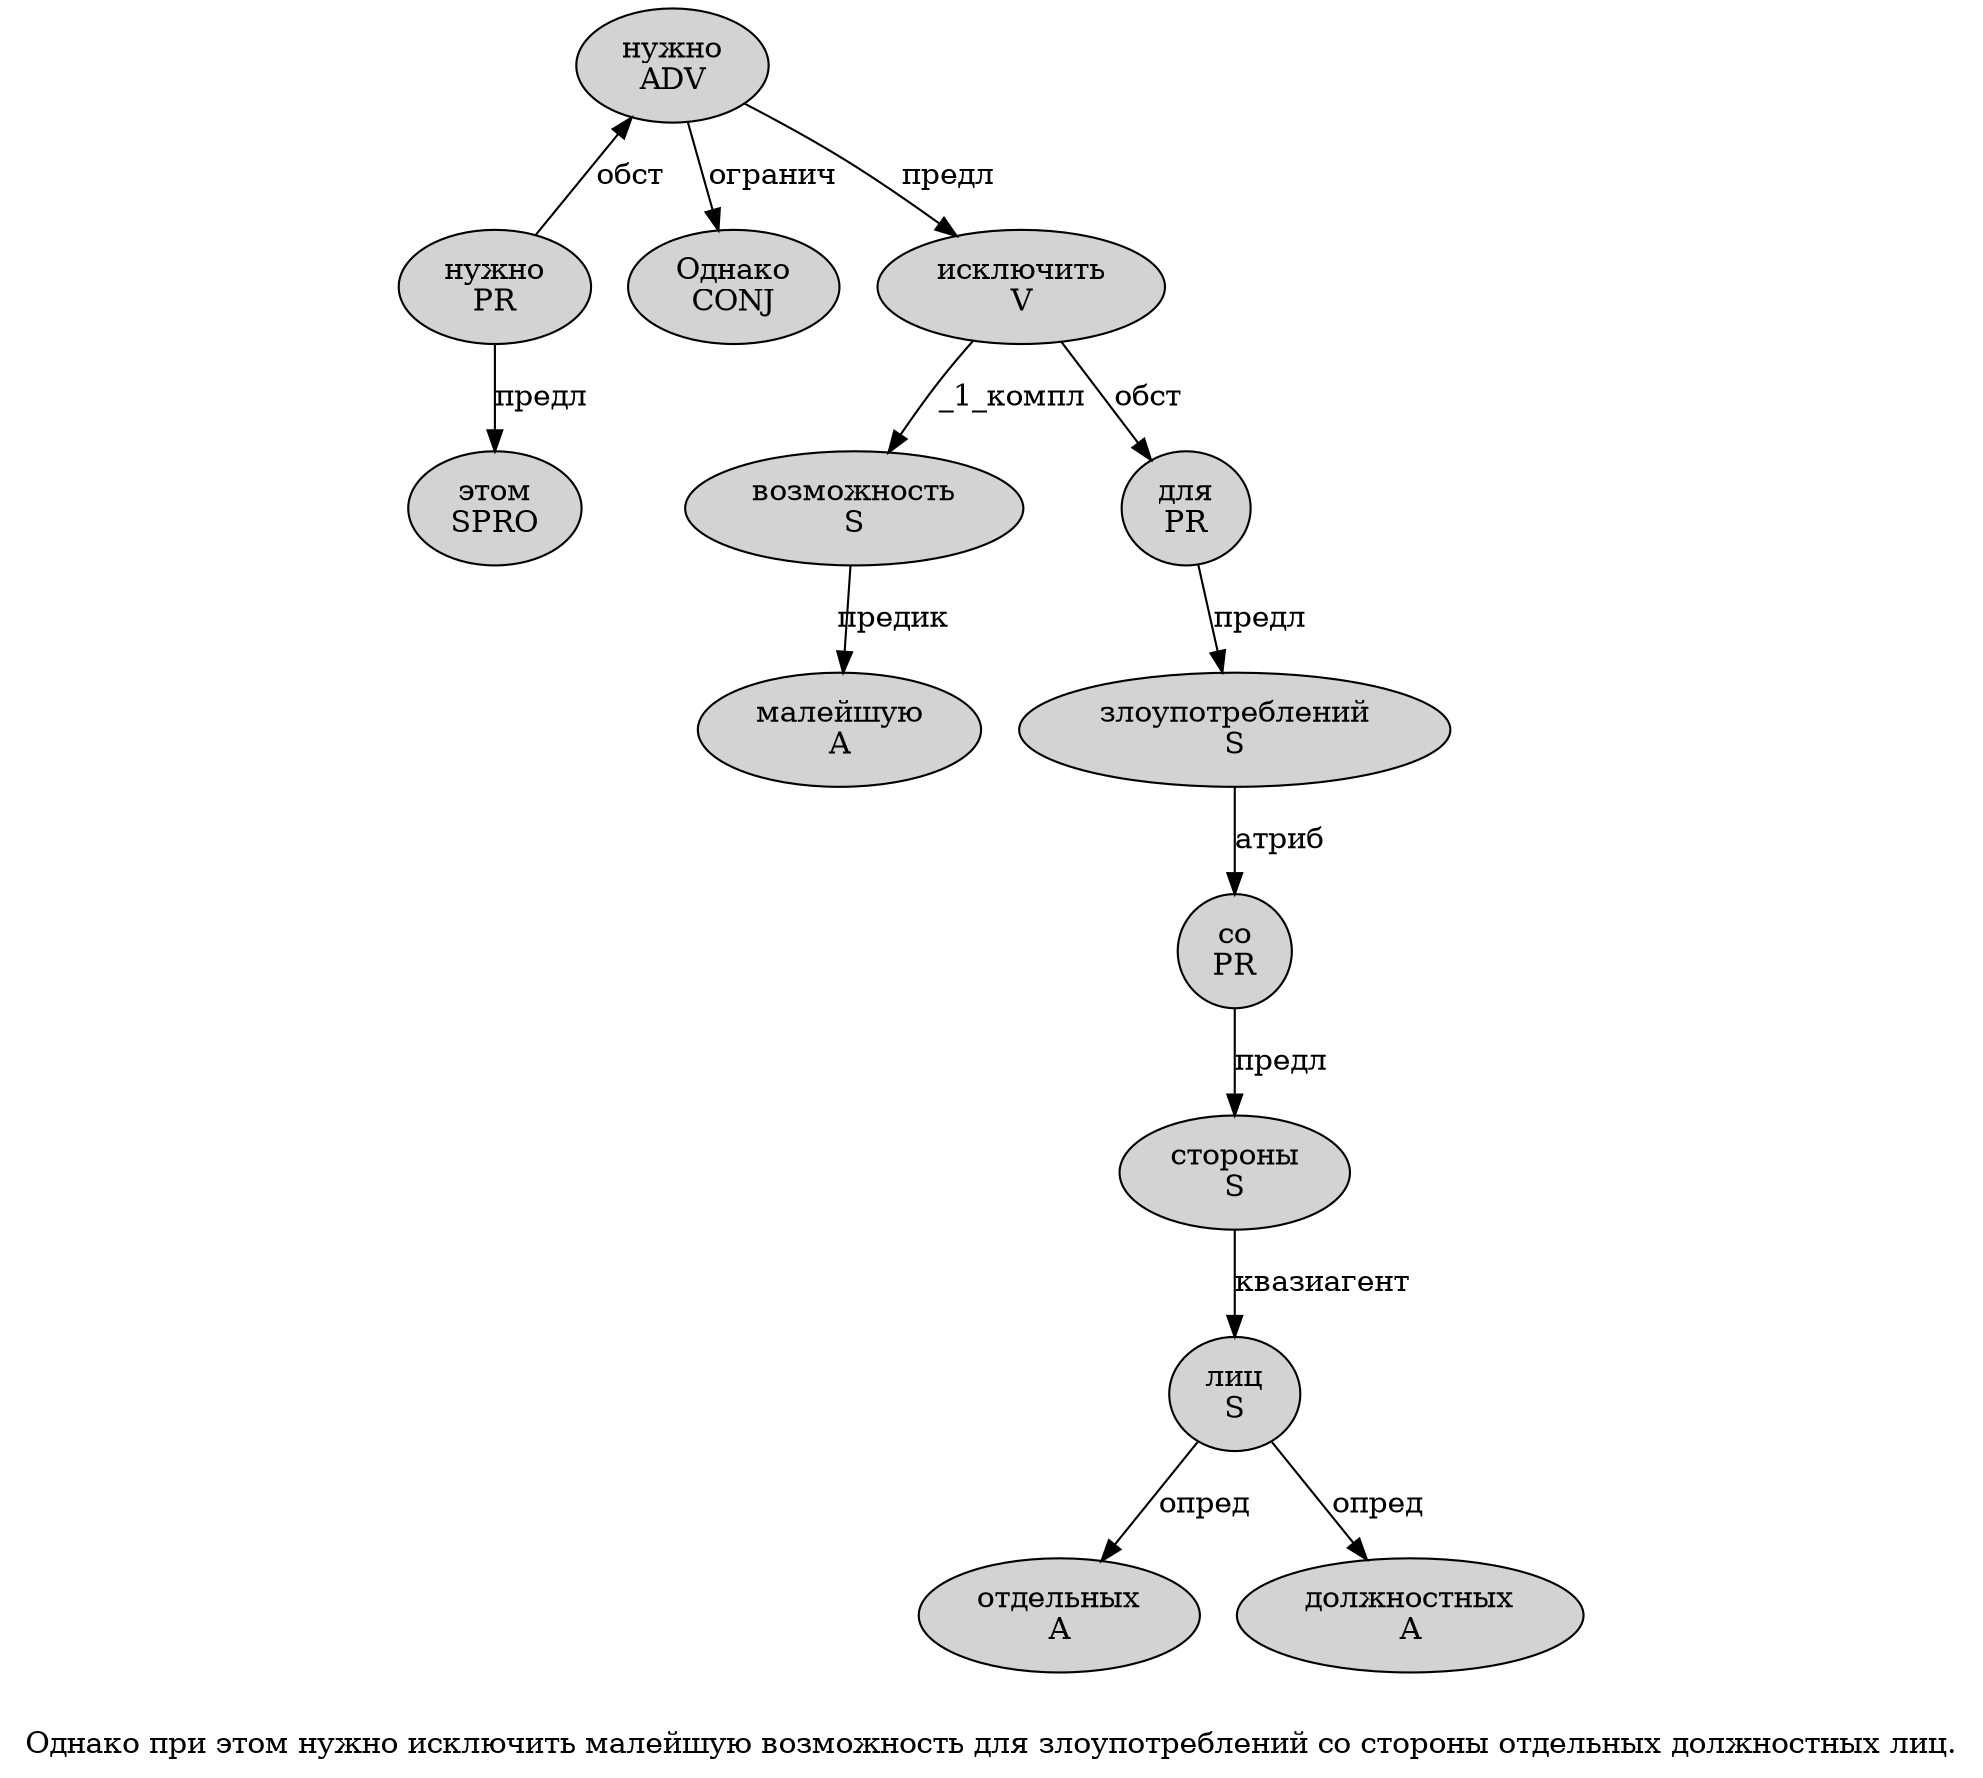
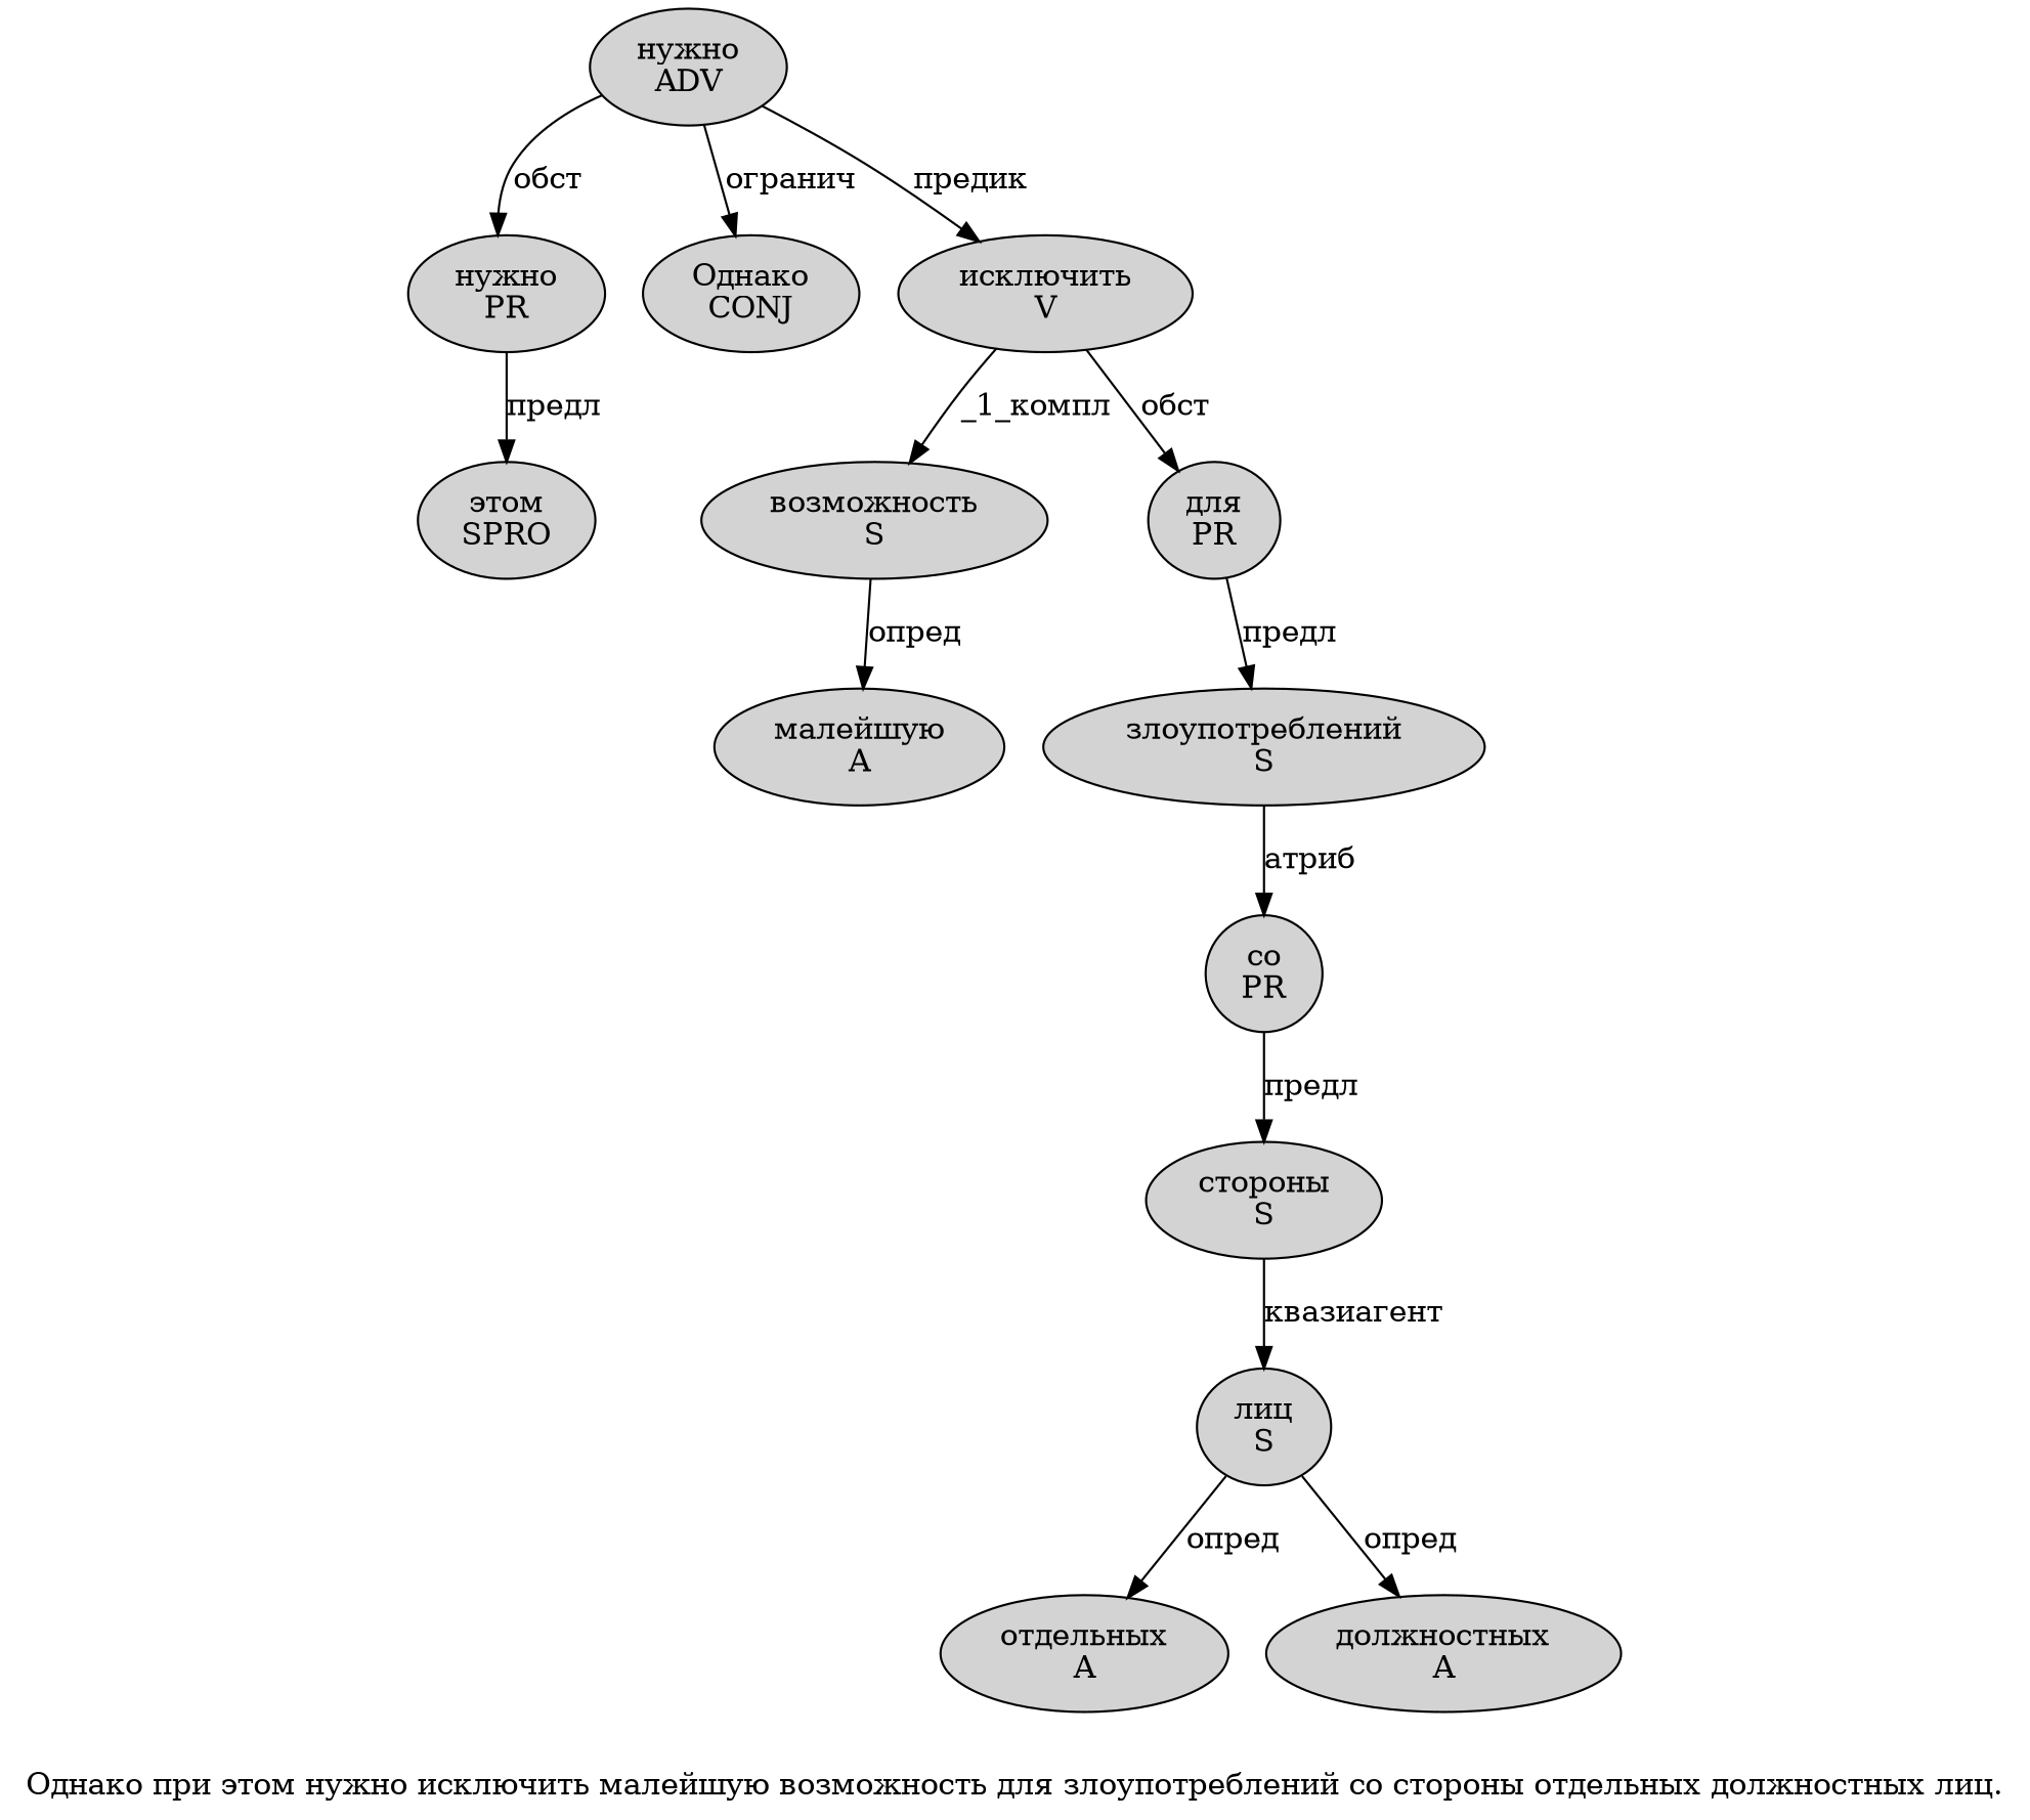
  digraph {
    label="Однако при этом нужно исключить малейшую возможность для злоупотреблений со стороны отдельных должностных лиц."
    node [fillcolor=lightgray penwidth=1 shape=ellipse style=filled]
    n1 [label="Однако\nCONJ"]
    n2 [label="нужно\nPR"]
    n3 [label="этом\nSPRO"]
    n4 [label="нужно\nADV"]
    n5 [label="исключить\nV"]
    n6 [label="возможность\nS"]
    n7 [label="для\nPR"]
    n8 [label="малейшую\nA"]
    n9 [label="злоупотреблений\nS"]
    n10 [label="со\nPR"]
    n11 [label="стороны\nS"]
    n12 [label="лиц\nS"]
    n13 [label="отдельных\nA"]
    n14 [label="должностных\nA"]
    n2 -> n3 [label="предл"]
    n4 -> n1 [label="огранич"]
-   n2 -> n4 [label="обст"]
-   n4 -> n5 [label="предл"]
+   n4 -> n2 [label="обст"]
+   n4 -> n5 [label="предик"]
    n5 -> n6 [label="_1_компл"]
    n5 -> n7 [label="обст"]
-   n6 -> n8 [label="предик"]
+   n6 -> n8 [label="опред"]
    n7 -> n9 [label="предл"]
    n9 -> n10 [label="атриб"]
    n10 -> n11 [label="предл"]
    n11 -> n12 [label="квазиагент"]
    n12 -> n13 [label="опред"]
    n12 -> n14 [label="опред"]
  }
